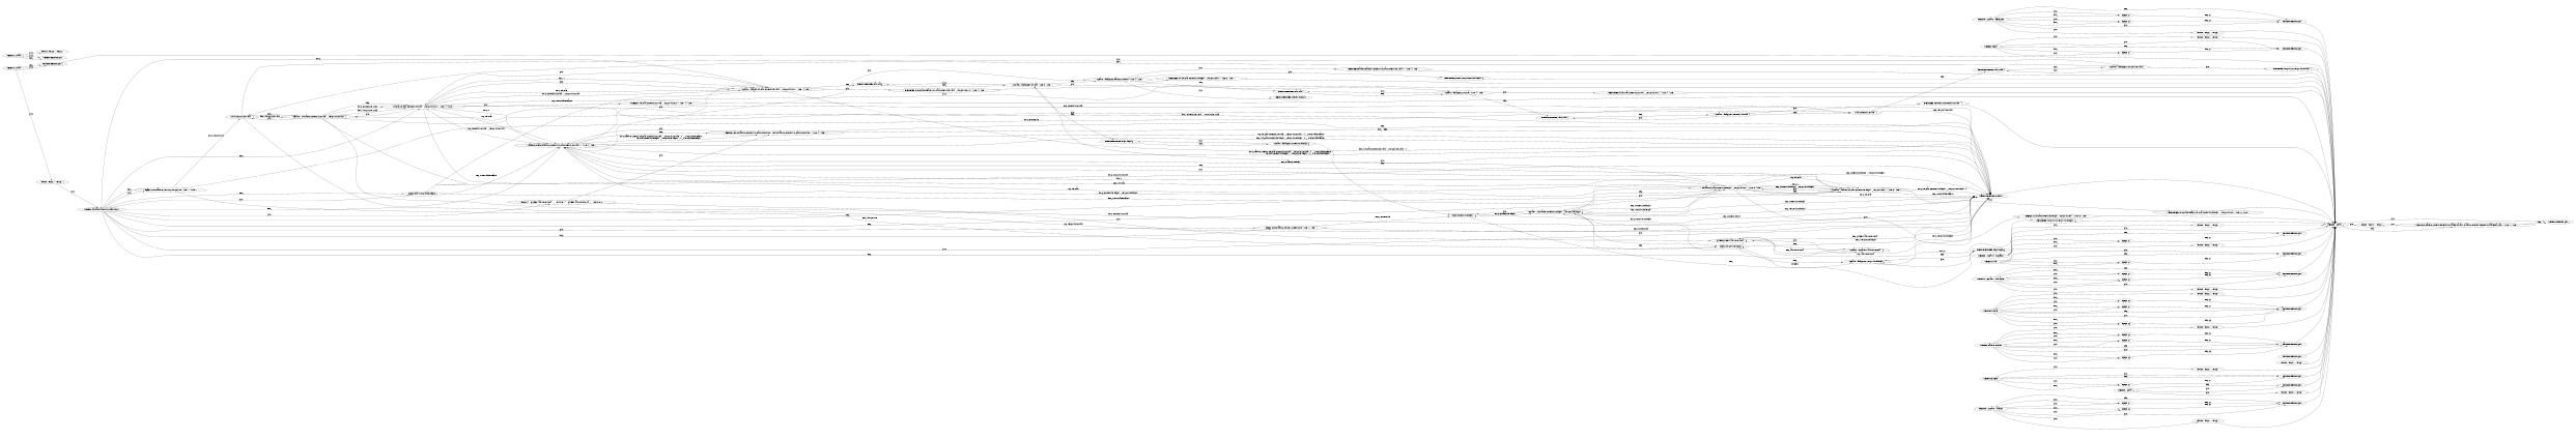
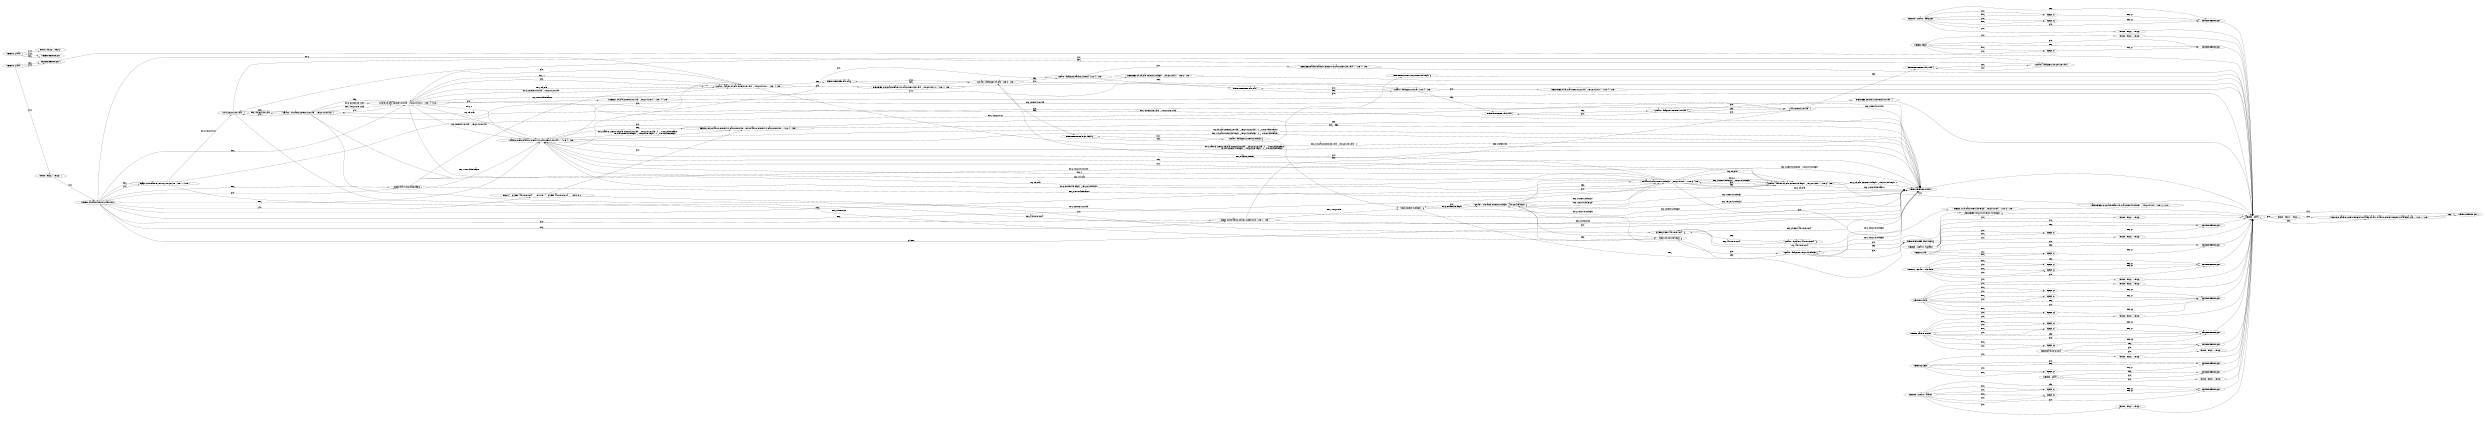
  digraph {
    rankdir=LR
    n1 [label=<(METHOD,&lt;operator&gt;.fieldAccess)>]
    n2 [label=<(PARAM,p1)>]
    n3 [label=<(PARAM,p2)>]
    n4 [label=<(BLOCK,&lt;empty&gt;,&lt;empty&gt;)>]
    n5 [label=<(METHOD_RETURN,ANY)>]
    n6 [label=<(METHOD,&lt;global&gt;)<SUB>1</SUB>>]
    n7 [label=<(BLOCK,&lt;empty&gt;,&lt;empty&gt;)<SUB>1</SUB>>]
    n8 [label="<(UNKNOWN,Platform::IntPoint InRegionScrollableArea::calc...,Platform::IntPoint InRegionScrollableArea::calc...)<SUB>1</SUB>>"]
    n9 [label=<(METHOD_RETURN,ANY)<SUB>1</SUB>>]
    n10 [label=<(METHOD,height)>]
    n11 [label=<(PARAM,p1)>]
    n12 [label=<(BLOCK,&lt;empty&gt;,&lt;empty&gt;)>]
    n13 [label=<(METHOD_RETURN,ANY)>]
    n14 [label=<(METHOD,&lt;global&gt;)<SUB>1</SUB>>]
    n15 [label=<(BLOCK,&lt;empty&gt;,&lt;empty&gt;)<SUB>1</SUB>>]
    n16 [label=<(METHOD_RETURN,ANY)<SUB>1</SUB>>]
    n17 [label=<(METHOD,calculateMaximumScrollPosition)<SUB>1</SUB>>]
    n18 [label="<(PARAM,const Platform::IntSize&amp; viewportSize)<SUB>1</SUB>>"]
    n19 [label="<(PARAM,const Platform::IntSize&amp; contentsSize)<SUB>1</SUB>>"]
    n20 [label=<(PARAM,float overscrollLimitFactor)<SUB>1</SUB>>]
    n21 [label=<(BLOCK,{     ASSERT(!allowsOverscroll());     return P...,{     ASSERT(!allowsOverscroll());     return P...)<SUB>2</SUB>>]
    n22 [label=<(&lt;operator&gt;.logicalNot,!allowsOverscroll())<SUB>3</SUB>>]
    n23 [label="<(Platform.IntPoint,Platform::IntPoint(std::max(contentsSize.width(...)<SUB>4</SUB>>"]
    n24 [label="<(&lt;operator&gt;.addition,std::max(contentsSize.width() - viewportSize.wi...)<SUB>4</SUB>>"]
    n25 [label="<(std.max,std::max(contentsSize.width() - viewportSize.wi...)<SUB>4</SUB>>"]
    n26 [label="<(&lt;operator&gt;.addition,std::max(contentsSize.height() - viewportSize.h...)<SUB>5</SUB>>"]
    n27 [label="<(std.max,std::max(contentsSize.height() - viewportSize.h...)<SUB>5</SUB>>"]
    n28 [label=<(METHOD_RETURN,IntPoint)<SUB>1</SUB>>]
    n29 [label=<(width,viewportSize.width())<SUB>4</SUB>>]
    n30 [label=<(height,viewportSize.height())<SUB>5</SUB>>]
    n31 [label=<(width,contentsSize.width())<SUB>4</SUB>>]
    n32 [label=<(height,contentsSize.height())<SUB>5</SUB>>]
    n33 [label=<(ASSERT,ASSERT(!allowsOverscroll()))<SUB>3</SUB>>]
    n34 [label="<(RETURN,return Platform::IntPoint(std::max(contentsSize...,return Platform::IntPoint(std::max(contentsSize...)<SUB>4</SUB>>"]
    n35 [label="<(&lt;operator&gt;.fieldAccess,Platform::IntPoint)<SUB>4</SUB>>"]
    n36 [label="<(IDENTIFIER,overscrollLimitFactor,std::max(contentsSize.width() - viewportSize.wi...)<SUB>4</SUB>>"]
    n37 [label=<(FIELD_IDENTIFIER,max,max)<SUB>5</SUB>>]
    n38 [label="<(&lt;operator&gt;.fieldAccess,std::max)<SUB>4</SUB>>"]
    n39 [label=<(&lt;operator&gt;.subtraction,contentsSize.width() - viewportSize.width())<SUB>4</SUB>>]
    n40 [label="<(LITERAL,0,std::max(contentsSize.width() - viewportSize.wi...)<SUB>4</SUB>>"]
    n41 [label="<(IDENTIFIER,overscrollLimitFactor,std::max(contentsSize.height() - viewportSize.h...)<SUB>5</SUB>>"]
    n42 [label="<(&lt;operator&gt;.fieldAccess,std::max)<SUB>5</SUB>>"]
    n43 [label=<(&lt;operator&gt;.subtraction,contentsSize.height() - viewportSize.height())<SUB>5</SUB>>]
    n44 [label="<(LITERAL,0,std::max(contentsSize.height() - viewportSize.h...)<SUB>5</SUB>>"]
    n45 [label=<(&lt;operator&gt;.fieldAccess,viewportSize.width)<SUB>4</SUB>>]
    n46 [label=<(&lt;operator&gt;.fieldAccess,viewportSize.height)<SUB>5</SUB>>]
    n47 [label=<(&lt;operator&gt;.fieldAccess,contentsSize.width)<SUB>4</SUB>>]
    n48 [label=<(FIELD_IDENTIFIER,width,width)<SUB>4</SUB>>]
    n49 [label=<(FIELD_IDENTIFIER,height,height)<SUB>5</SUB>>]
-   n50 [label=<(FIELD_IDENTIFIER,IntPoint,IntPoint)<SUB>4</SUB>>]
    n51 [label="<(IDENTIFIER,Platform,Platform::IntPoint(std::max(contentsSize.width(...)<SUB>4</SUB>>"]
    n52 [label=<(FIELD_IDENTIFIER,max,max)<SUB>4</SUB>>]
    n53 [label="<(IDENTIFIER,std,std::max(contentsSize.width() - viewportSize.wi...)<SUB>4</SUB>>"]
    n54 [label=<(FIELD_IDENTIFIER,width,width)<SUB>4</SUB>>]
    n55 [label=<(IDENTIFIER,contentsSize,contentsSize.width())<SUB>4</SUB>>]
-   n56 [label=<(IDENTIFIER,viewportSize,viewportSize.width())<SUB>4</SUB>>]
    n57 [label="<(IDENTIFIER,std,std::max(contentsSize.height() - viewportSize.h...)<SUB>5</SUB>>"]
    n58 [label=<(FIELD_IDENTIFIER,height,height)<SUB>5</SUB>>]
    n59 [label=<(&lt;operator&gt;.fieldAccess,contentsSize.height)<SUB>5</SUB>>]
    n60 [label=<(IDENTIFIER,contentsSize,contentsSize.height())<SUB>5</SUB>>]
    n61 [label=<(IDENTIFIER,viewportSize,viewportSize.height())<SUB>5</SUB>>]
    n62 [label=<(METHOD,&lt;operator&gt;.logicalNot)>]
    n63 [label=<(PARAM,p1)>]
    n64 [label=<(BLOCK,&lt;empty&gt;,&lt;empty&gt;)>]
    n65 [label=<(METHOD_RETURN,ANY)>]
    n66 [label=<(METHOD,width)>]
    n67 [label=<(PARAM,p1)>]
    n68 [label=<(BLOCK,&lt;empty&gt;,&lt;empty&gt;)>]
    n69 [label=<(METHOD_RETURN,ANY)>]
    n70 [label=<(METHOD,&lt;operator&gt;.subtraction)>]
    n71 [label=<(PARAM,p1)>]
    n72 [label=<(PARAM,p2)>]
    n73 [label=<(BLOCK,&lt;empty&gt;,&lt;empty&gt;)>]
    n74 [label=<(METHOD_RETURN,ANY)>]
    n75 [label=<(METHOD,std.max)>]
    n76 [label=<(PARAM,p1)>]
    n77 [label=<(PARAM,p2)>]
    n78 [label=<(PARAM,p3)>]
    n79 [label=<(BLOCK,&lt;empty&gt;,&lt;empty&gt;)>]
    n80 [label=<(METHOD_RETURN,ANY)>]
    n81 [label=<(METHOD,Platform.IntPoint)>]
    n82 [label=<(PARAM,p1)>]
    n83 [label=<(PARAM,p2)>]
    n84 [label=<(PARAM,p3)>]
    n85 [label=<(BLOCK,&lt;empty&gt;,&lt;empty&gt;)>]
    n86 [label=<(METHOD_RETURN,ANY)>]
+   n87 [label=<(METHOD,allowsOverscroll)>]
    n88 [label=<(BLOCK,&lt;empty&gt;,&lt;empty&gt;)>]
    n89 [label=<(METHOD_RETURN,ANY)>]
    n90 [label=<(METHOD,ASSERT)>]
    n91 [label=<(PARAM,p1)>]
    n92 [label=<(BLOCK,&lt;empty&gt;,&lt;empty&gt;)>]
    n93 [label=<(METHOD_RETURN,ANY)>]
    n94 [label=<(METHOD,&lt;global&gt;)<SUB>1</SUB>>]
    n95 [label=<(BLOCK,&lt;empty&gt;,&lt;empty&gt;)>]
    n96 [label=<(METHOD_RETURN,ANY)>]
    n97 [label=<(METHOD,&lt;operator&gt;.addition)>]
    n98 [label=<(PARAM,p1)>]
    n99 [label=<(PARAM,p2)>]
    n100 [label=<(BLOCK,&lt;empty&gt;,&lt;empty&gt;)>]
    n101 [label=<(METHOD_RETURN,ANY)>]
    n102 [label=<(METHOD,&lt;global&gt;)<SUB>1</SUB>>]
    n103 [label=<(BLOCK,&lt;empty&gt;,&lt;empty&gt;)>]
    n104 [label=<(METHOD_RETURN,ANY)>]
    n1 -> n2 [label="AST: "]
    n1 -> n2 [label="DDG: "]
    n1 -> n3 [label="AST: "]
    n1 -> n3 [label="DDG: "]
    n1 -> n4 [label="AST: "]
    n1 -> n5 [label="AST: "]
    n1 -> n5 [label="CFG: "]
    n2 -> n5 [label="DDG: p1"]
    n3 -> n5 [label="DDG: p2"]
    n4 -> n6
    n5 -> n6
    n6 -> n7 [label="AST: "]
    n6 -> n8 [label="CFG: "]
    n6 -> n9 [label="AST: "]
    n7 -> n8 [label="AST: "]
    n8 -> n9 [label="CFG: "]
    n10 -> n11 [label="AST: "]
    n10 -> n11 [label="DDG: "]
    n10 -> n12 [label="AST: "]
    n10 -> n13 [label="AST: "]
    n10 -> n13 [label="CFG: "]
    n11 -> n13 [label="DDG: p1"]
    n12 -> n6
    n13 -> n6
    n14 -> n15 [label="AST: "]
    n14 -> n16 [label="AST: "]
    n14 -> n16 [label="CFG: "]
    n15 -> n17 [label="AST: "]
    n16 -> n6
    n17 -> n18 [label="AST: "]
    n17 -> n18 [label="DDG: "]
    n17 -> n19 [label="AST: "]
    n17 -> n19 [label="DDG: "]
    n17 -> n20 [label="AST: "]
    n17 -> n20 [label="DDG: "]
    n17 -> n21 [label="AST: "]
-   n17 -> n22 [label="DDG: "]
    n17 -> n23 [label="DDG: "]
    n17 -> n24 [label="DDG: "]
    n17 -> n25 [label="DDG: "]
    n17 -> n26 [label="DDG: "]
    n17 -> n27 [label="DDG: "]
-   n17 -> n28 [label="AST: "]
-   n18 -> n28 [label="DDG: contentsSize"]
+   n17 -> n28 [label="ASSERT: "]
+   n18 -> n28 [label="DDG: viewportSize"]
    n18 -> n29 [label="DDG: viewportSize"]
-   n18 -> n30 [label="DDG: viewportSize"]
+   n18 -> n30 [label="DDG: contentsSize"]
    n19 -> n28 [label="DDG: contentsSize"]
-   n19 -> n32 [label="DDG: contentsSize"]
+   n19 -> n31 [label="DDG: contentsSize"]
+   n19 -> n32 [label="DDG: viewportSize"]
    n20 -> n23 [label="DDG: overscrollLimitFactor"]
    n20 -> n24 [label="DDG: overscrollLimitFactor"]
    n20 -> n26 [label="DDG: overscrollLimitFactor"]
    n21 -> n33 [label="AST: "]
    n21 -> n34 [label="AST: "]
    n22 -> n28 [label="DDG: viewportSize.height"]
    n22 -> n33 [label="CFG: "]
    n22 -> n33 [label="DDG: allowsOverscroll()"]
    n23 -> n24 [label="AST: "]
    n23 -> n26 [label="AST: "]
    n23 -> n28 [label="DDG: Platform::IntPoint"]
    n23 -> n28 [label="DDG: std::max(contentsSize.width() - viewportSize.width(), 0) + overscrollLimitFactor"]
    n23 -> n28 [label="DDG: std::max(contentsSize.height() - viewportSize.height(), 0) + overscrollLimitFactor"]
    n23 -> n28 [label="DDG: Platform::IntPoint(std::max(contentsSize.width() - viewportSize.width(), 0) + overscrollLimitFactor,\n                              std::max(contentsSize.height() - viewportSize.height(), 0) + overscrollLimitFactor)"]
    n23 -> n34 [label="CFG: "]
    n23 -> n34 [label="DDG: Platform::IntPoint(std::max(contentsSize.width() - viewportSize.width(), 0) + overscrollLimitFactor,\n                              std::max(contentsSize.height() - viewportSize.height(), 0) + overscrollLimitFactor)"]
    n23 -> n35 [label="AST: "]
    n24 -> n25 [label="AST: "]
    n24 -> n28 [label="DDG: std::max(contentsSize.width() - viewportSize.width(), 0)"]
    n24 -> n36 [label="AST: "]
    n24 -> n37 [label="CFG: "]
    n25 -> n23 [label="DDG: std::max"]
    n25 -> n23 [label="DDG: contentsSize.width() - viewportSize.width()"]
    n25 -> n23 [label="DDG: 0"]
    n25 -> n24 [label="CFG: "]
    n25 -> n24 [label="DDG: std::max"]
    n25 -> n24 [label="DDG: contentsSize.width() - viewportSize.width()"]
    n25 -> n24 [label="DDG: 0"]
    n25 -> n27 [label="DDG: std::max"]
    n25 -> n28 [label="DDG: contentsSize.width() - viewportSize.width()"]
    n25 -> n38 [label="AST: "]
    n25 -> n39 [label="AST: "]
    n25 -> n40 [label="AST: "]
    n26 -> n23 [label="CFG: "]
    n26 -> n27 [label="AST: "]
    n26 -> n28 [label="DDG: std::max(contentsSize.height() - viewportSize.height(), 0)"]
    n26 -> n28 [label="DDG: overscrollLimitFactor"]
    n26 -> n41 [label="AST: "]
    n27 -> n23 [label="DDG: std::max"]
    n27 -> n23 [label="DDG: contentsSize.height() - viewportSize.height()"]
    n27 -> n23 [label="DDG: 0"]
    n27 -> n26 [label="CFG: "]
    n27 -> n26 [label="DDG: std::max"]
    n27 -> n26 [label="DDG: contentsSize.height() - viewportSize.height()"]
    n27 -> n26 [label="DDG: 0"]
    n27 -> n28 [label="DDG: std::max"]
    n27 -> n28 [label="DDG: contentsSize.height() - viewportSize.height()"]
    n27 -> n42 [label="AST: "]
    n27 -> n43 [label="AST: "]
    n27 -> n44 [label="AST: "]
    n28 -> n6
-   n29 -> n28 [label="DDG: viewportSize.width"]
+   n29 -> n28 [label="DDG: allowsOverscroll()"]
    n29 -> n39 [label="CFG: "]
    n29 -> n39 [label="DDG: viewportSize.width"]
    n29 -> n45 [label="AST: "]
-   n30 -> n28 [label="DDG: viewportSize.height"]
+   n46 -> n28 [label="DDG: viewportSize.height"]
    n30 -> n43 [label="CFG: "]
    n30 -> n43 [label="DDG: viewportSize.height"]
-   n30 -> n46 [label="DDG: "]
-   n31 -> n28 [label="DDG: viewportSize.width"]
+   n30 -> n46 [label="AST: "]
+   n31 -> n28 [label="DDG: contentsSize.width"]
    n31 -> n39 [label="DDG: contentsSize.width"]
+   n31 -> n47 [label="AST: "]
    n31 -> n48 [label="CFG: "]
-   n32 -> n28 [label="DDG: contentsSize.std"]
+   n32 -> n28 [label="DDG: contentsSize.height"]
    n32 -> n43 [label="DDG: contentsSize.height"]
    n32 -> n49 [label="CFG: "]
-   n33 -> n22 [label="AST: "]
    n33 -> n28 [label="DDG: !allowsOverscroll()"]
    n33 -> n28 [label="DDG: ASSERT(!allowsOverscroll())"]
    n34 -> n23 [label="AST: "]
    n34 -> n28 [label="CFG: "]
    n34 -> n28 [label="DDG: &lt;RET&gt;"]
-   n35 -> n50 [label="AST: "]
    n35 -> n51 [label="AST: "]
    n35 -> n52 [label="CFG: "]
    n36 -> n6
    n37 -> n42 [label="CFG: "]
    n38 -> n52 [label="AST: "]
    n38 -> n53 [label="AST: "]
    n38 -> n54 [label="CFG: "]
    n39 -> n25 [label="CFG: "]
    n39 -> n25 [label="DDG: contentsSize.width()"]
    n39 -> n25 [label="DDG: viewportSize.width()"]
    n39 -> n28 [label="DDG: contentsSize.width()"]
    n39 -> n28 [label="DDG: viewportSize.width()"]
    n39 -> n29 [label="AST: "]
    n39 -> n31 [label="AST: "]
    n40 -> n6
    n41 -> n6
    n42 -> n35 [label="CFG: "]
    n42 -> n37 [label="AST: "]
    n42 -> n57 [label="AST: "]
    n42 -> n58 [label="CFG: "]
    n43 -> n27 [label="CFG: "]
    n43 -> n27 [label="DDG: contentsSize.height()"]
    n43 -> n27 [label="DDG: viewportSize.height()"]
    n43 -> n28 [label="DDG: contentsSize.height()"]
    n43 -> n28 [label="DDG: viewportSize.height()"]
    n43 -> n30 [label="AST: "]
    n43 -> n32 [label="AST: "]
    n44 -> n6
    n45 -> n29 [label="CFG: "]
    n45 -> n48 [label="AST: "]
-   n45 -> n56 [label="AST: "]
-   n46 -> n30 [label="ASSERT: "]
+   n46 -> n30 [label="CFG: "]
    n46 -> n49 [label="AST: "]
-   n46 -> n61 [label="DDG: p1"]
+   n46 -> n61 [label="AST: "]
    n47 -> n31 [label="CFG: "]
    n47 -> n54 [label="AST: "]
    n47 -> n55 [label="AST: "]
    n48 -> n45 [label="CFG: "]
    n49 -> n46 [label="CFG: "]
    n51 -> n6
    n52 -> n38 [label="CFG: "]
    n53 -> n6
    n54 -> n47 [label="CFG: "]
    n55 -> n6
-   n56 -> n6
    n57 -> n6
    n58 -> n59 [label="CFG: "]
    n59 -> n32 [label="CFG: "]
    n59 -> n58 [label="AST: "]
-   n35 -> n60 [label="AST: "]
+   n59 -> n60 [label="AST: "]
    n60 -> n6
    n61 -> n6
    n62 -> n63 [label="AST: "]
    n62 -> n63 [label="DDG: "]
    n62 -> n64 [label="AST: "]
    n62 -> n65 [label="AST: "]
    n62 -> n65 [label="CFG: "]
    n63 -> n65 [label="DDG: p1"]
    n64 -> n6
    n65 -> n6
    n66 -> n67 [label="AST: "]
    n66 -> n67 [label="DDG: "]
    n66 -> n68 [label="AST: "]
    n66 -> n69 [label="AST: "]
    n66 -> n69 [label="CFG: "]
    n67 -> n69 [label="DDG: p1"]
    n68 -> n6
    n69 -> n6
    n70 -> n71 [label="AST: "]
    n70 -> n71 [label="DDG: "]
    n70 -> n72 [label="AST: "]
    n70 -> n72 [label="DDG: "]
    n70 -> n73 [label="AST: "]
    n70 -> n74 [label="AST: "]
    n70 -> n74 [label="CFG: "]
    n71 -> n74 [label="DDG: p1"]
    n72 -> n74 [label="DDG: p2"]
    n73 -> n6
    n74 -> n6
    n75 -> n76 [label="AST: "]
    n75 -> n76 [label="DDG: "]
    n75 -> n77 [label="AST: "]
    n75 -> n77 [label="DDG: "]
    n75 -> n78 [label="AST: "]
    n75 -> n78 [label="DDG: "]
    n75 -> n79 [label="AST: "]
    n75 -> n80 [label="AST: "]
    n75 -> n80 [label="CFG: "]
    n76 -> n80 [label="DDG: p1"]
    n77 -> n80 [label="DDG: p2"]
    n78 -> n80 [label="DDG: p3"]
    n79 -> n6
    n80 -> n6
    n81 -> n82 [label="AST: "]
    n81 -> n82 [label="DDG: "]
    n81 -> n83 [label="AST: "]
    n81 -> n83 [label="DDG: "]
    n81 -> n84 [label="AST: "]
    n81 -> n84 [label="DDG: "]
    n81 -> n85 [label="AST: "]
    n81 -> n86 [label="AST: "]
    n81 -> n86 [label="CFG: "]
    n82 -> n86 [label="DDG: p1"]
    n83 -> n86 [label="DDG: p2"]
    n84 -> n86 [label="DDG: p3"]
    n85 -> n6
    n86 -> n6
+   n87 -> n88 [label="AST: "]
+   n87 -> n89 [label="AST: "]
+   n87 -> n89 [label="CFG: "]
    n88 -> n6
    n89 -> n6
    n90 -> n91 [label="AST: "]
    n90 -> n91 [label="DDG: "]
    n90 -> n92 [label="AST: "]
    n90 -> n93 [label="AST: "]
    n90 -> n93 [label="CFG: "]
    n91 -> n93 [label="DDG: p1"]
    n92 -> n6
    n93 -> n6
    n94 -> n95 [label="AST: "]
    n94 -> n96 [label="AST: "]
    n94 -> n96 [label="CFG: "]
    n95 -> n6
    n96 -> n6
    n97 -> n98 [label="AST: "]
    n97 -> n98 [label="DDG: "]
    n97 -> n99 [label="AST: "]
    n97 -> n99 [label="DDG: "]
    n97 -> n100 [label="AST: "]
    n97 -> n101 [label="AST: "]
    n97 -> n101 [label="CFG: "]
    n98 -> n101 [label="DDG: p1"]
    n99 -> n101 [label="DDG: p2"]
    n100 -> n6
    n101 -> n6
    n102 -> n103 [label="AST: "]
    n102 -> n104 [label="AST: "]
    n102 -> n104 [label="CFG: "]
  }
